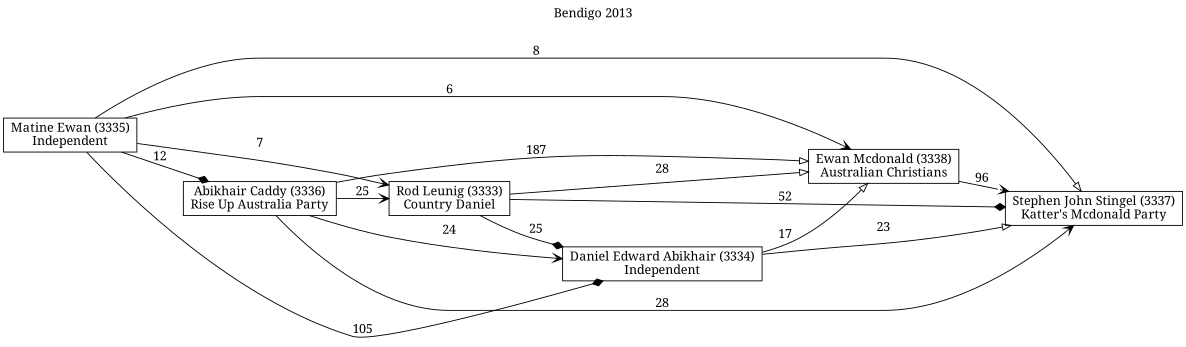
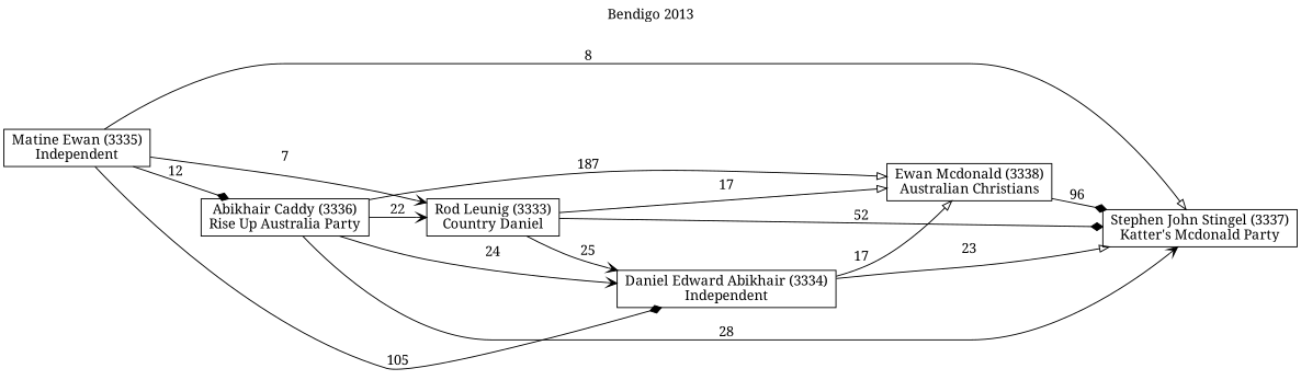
  digraph {
    fontname="Noto Serif"
    label="Bendigo 2013"
    labelloc=t
    mclimit=2
    rankdir=LR
    node [fontname="Noto Serif" shape=box]
    edge [arrowhead=vee fontname="Noto Serif"]
    n1 [label="Stephen John Stingel (3337)\nKatter's Mcdonald Party"]
    n2 [label="Ewan Mcdonald (3338)\nAustralian Christians"]
    n3 [label="Daniel Edward Abikhair (3334)\nIndependent"]
    n4 [label="Rod Leunig (3333)\nCountry Daniel"]
    n5 [label="Abikhair Caddy (3336)\nRise Up Australia Party"]
    n6 [label="Matine Ewan (3335)\nIndependent"]
-   n2 -> n1 [label=96]
+   n2 -> n1 [arrowhead=diamond label=96]
    n3 -> n1 [arrowhead=onormal label=23]
    n3 -> n2 [arrowhead=onormal label=17]
    n4 -> n1 [arrowhead=diamond label=52]
-   n4 -> n2 [arrowhead=onormal label=28]
-   n4 -> n3 [arrowhead=diamond label=25]
+   n4 -> n2 [arrowhead=onormal label=17]
+   n4 -> n3 [label=25]
    n5 -> n1 [label=28]
    n5 -> n2 [arrowhead=onormal label=187]
    n5 -> n3 [label=24]
-   n5 -> n4 [label=25]
+   n5 -> n4 [label=22]
    n6 -> n1 [arrowhead=onormal label=8]
-   n6 -> n2 [label=6]
    n6 -> n3 [arrowhead=diamond label=105]
    n6 -> n4 [label=7]
    n6 -> n5 [arrowhead=diamond label=12]
  }
